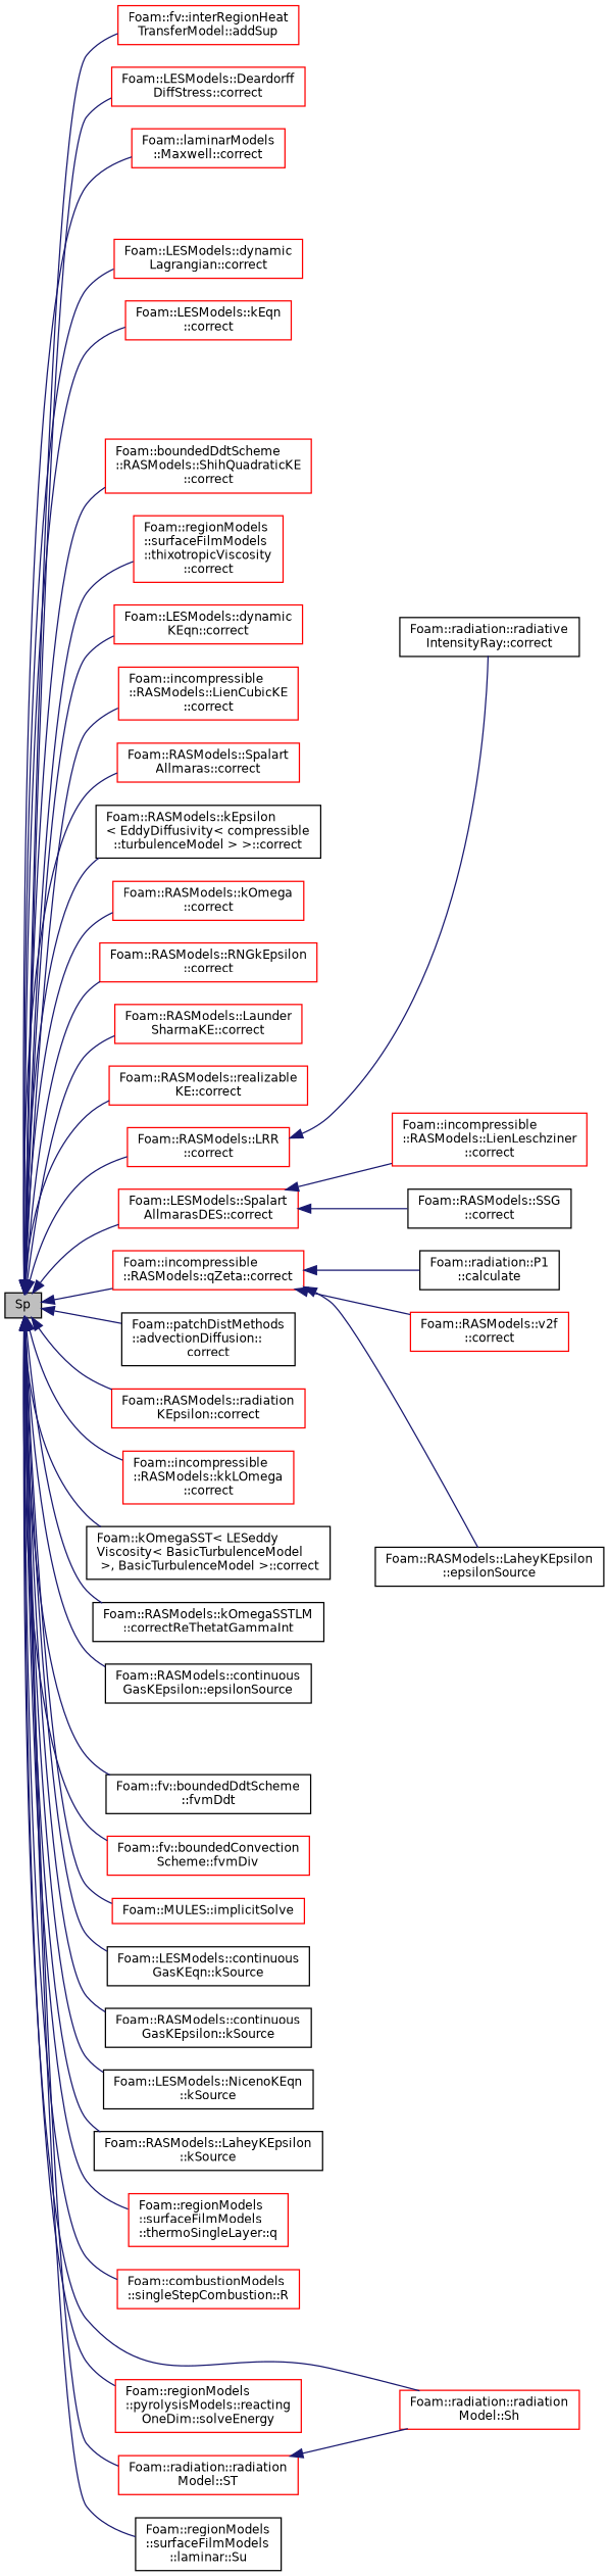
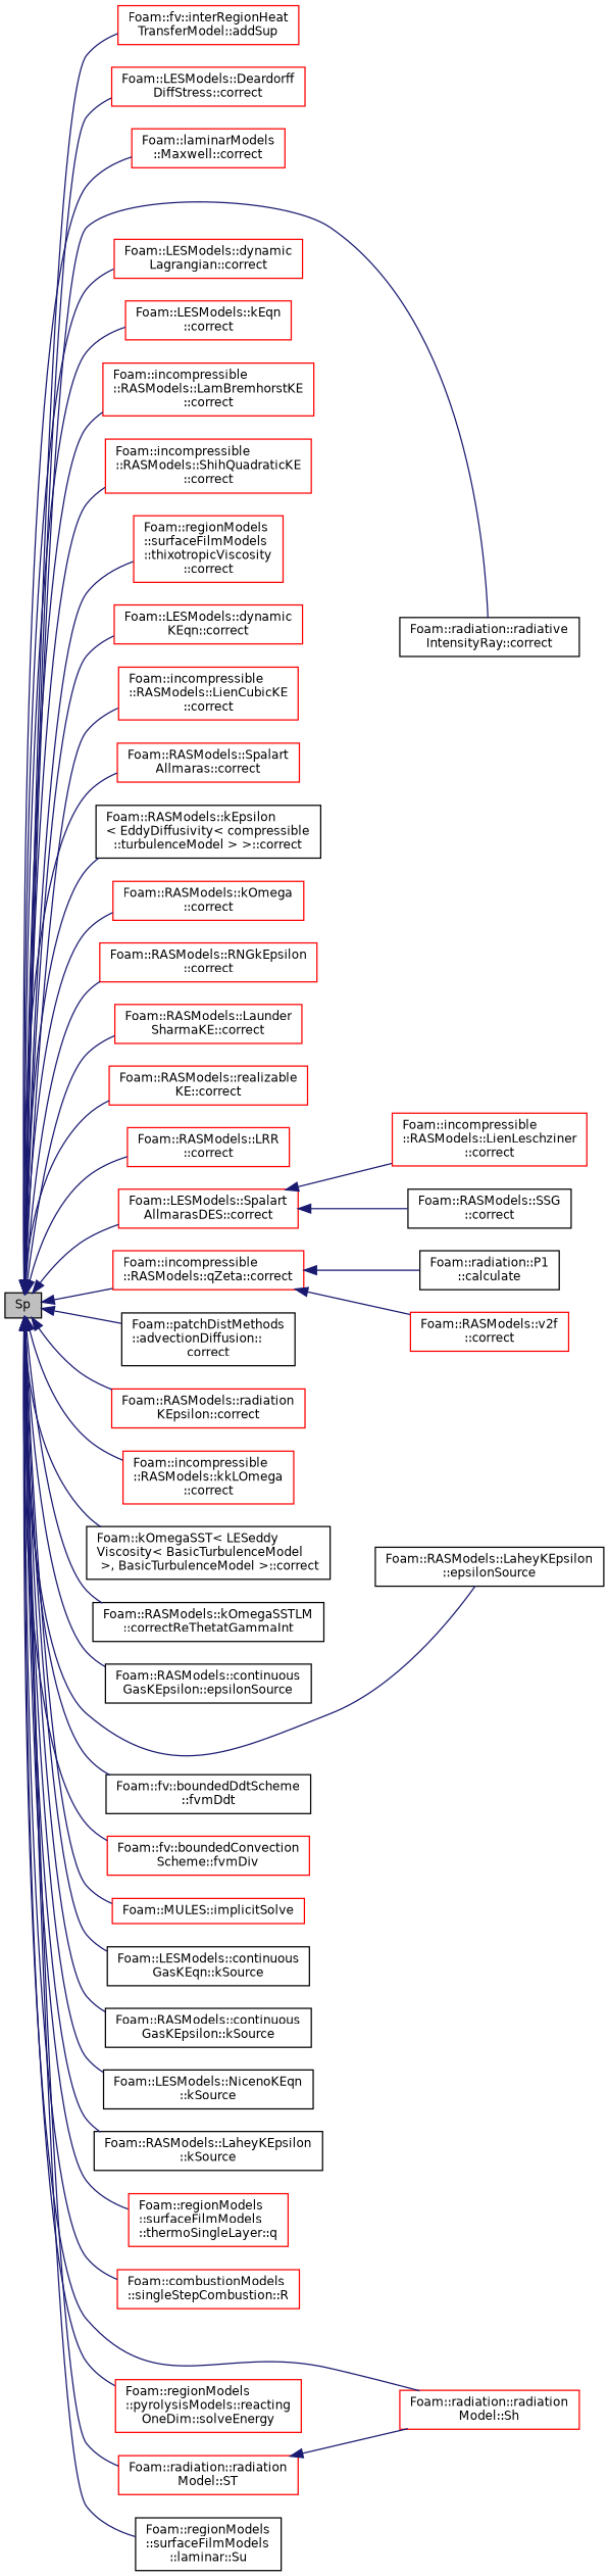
  digraph {
    rankdir=LR
    node [color=red fontname=Helvetica fontsize=10 shape=record]
    edge [color=midnightblue dir=back fontname=Helvetica fontsize=10 labelfontname=Helvetica labelfontsize=10 style=solid]
    n1 [color=black fillcolor=grey75 fontcolor=black height=0.2 label=Sp style=filled width=0.4]
    n2 [height=0.2 label="Foam::fv::interRegionHeat\lTransferModel::addSup" width=0.4]
    n3 [height=0.2 label="Foam::LESModels::Deardorff\lDiffStress::correct" width=0.4]
    n4 [height=0.2 label="Foam::laminarModels\l::Maxwell::correct" width=0.4]
    n5 [color=black height=0.2 label="Foam::radiation::radiative\lIntensityRay::correct" width=0.4]
    n6 [height=0.2 label="Foam::LESModels::dynamic\lLagrangian::correct" width=0.4]
    n7 [height=0.2 label="Foam::LESModels::kEqn\l::correct" width=0.4]
-   n9 [height=0.2 label="Foam::boundedDdtScheme\l::RASModels::ShihQuadraticKE\l::correct" width=0.4]
+   n8 [height=0.2 label="Foam::incompressible\l::RASModels::LamBremhorstKE\l::correct" width=0.4]
+   n9 [height=0.2 label="Foam::incompressible\l::RASModels::ShihQuadraticKE\l::correct" width=0.4]
    n10 [height=0.2 label="Foam::regionModels\l::surfaceFilmModels\l::thixotropicViscosity\l::correct" width=0.4]
    n11 [height=0.2 label="Foam::LESModels::dynamic\lKEqn::correct" width=0.4]
    n12 [height=0.2 label="Foam::incompressible\l::RASModels::LienCubicKE\l::correct" width=0.4]
    n13 [height=0.2 label="Foam::RASModels::Spalart\lAllmaras::correct" width=0.4]
    n14 [color=black height=0.2 label="Foam::RASModels::kEpsilon\l\< EddyDiffusivity\< compressible\l::turbulenceModel \> \>::correct" width=0.4]
    n15 [height=0.2 label="Foam::RASModels::kOmega\l::correct" width=0.4]
    n16 [height=0.2 label="Foam::RASModels::RNGkEpsilon\l::correct" width=0.4]
    n17 [height=0.2 label="Foam::RASModels::Launder\lSharmaKE::correct" width=0.4]
    n18 [height=0.2 label="Foam::RASModels::realizable\lKE::correct" width=0.4]
    n19 [height=0.2 label="Foam::LESModels::Spalart\lAllmarasDES::correct" width=0.4]
    n20 [height=0.2 label="Foam::RASModels::LRR\l::correct" width=0.4]
    n21 [height=0.2 label="Foam::incompressible\l::RASModels::qZeta::correct" width=0.4]
    n22 [color=black height=0.2 label="Foam::patchDistMethods\l::advectionDiffusion::\lcorrect" width=0.4]
    n23 [height=0.2 label="Foam::RASModels::radiation\lKEpsilon::correct" width=0.4]
    n24 [height=0.2 label="Foam::incompressible\l::RASModels::kkLOmega\l::correct" width=0.4]
    n25 [color=black height=0.2 label="Foam::kOmegaSST\< LESeddy\lViscosity\< BasicTurbulenceModel\l \>, BasicTurbulenceModel \>::correct" width=0.4]
    n26 [color=black height=0.2 label="Foam::RASModels::kOmegaSSTLM\l::correctReThetatGammaInt" width=0.4]
    n27 [color=black height=0.2 label="Foam::RASModels::continuous\lGasKEpsilon::epsilonSource" width=0.4]
    n28 [color=black height=0.2 label="Foam::RASModels::LaheyKEpsilon\l::epsilonSource" width=0.4]
    n29 [color=black height=0.2 label="Foam::fv::boundedDdtScheme\l::fvmDdt" width=0.4]
    n30 [height=0.2 label="Foam::fv::boundedConvection\lScheme::fvmDiv" width=0.4]
    n31 [height=0.2 label="Foam::MULES::implicitSolve" width=0.4]
    n32 [color=black height=0.2 label="Foam::LESModels::continuous\lGasKEqn::kSource" width=0.4]
    n33 [color=black height=0.2 label="Foam::RASModels::continuous\lGasKEpsilon::kSource" width=0.4]
    n34 [color=black height=0.2 label="Foam::LESModels::NicenoKEqn\l::kSource" width=0.4]
    n35 [color=black height=0.2 label="Foam::RASModels::LaheyKEpsilon\l::kSource" width=0.4]
    n36 [height=0.2 label="Foam::regionModels\l::surfaceFilmModels\l::thermoSingleLayer::q" width=0.4]
    n37 [height=0.2 label="Foam::combustionModels\l::singleStepCombustion::R" width=0.4]
    n38 [height=0.2 label="Foam::radiation::radiation\lModel::Sh" width=0.4]
    n39 [height=0.2 label="Foam::regionModels\l::pyrolysisModels::reacting\lOneDim::solveEnergy" width=0.4]
    n40 [height=0.2 label="Foam::radiation::radiation\lModel::ST" width=0.4]
    n41 [color=black height=0.2 label="Foam::regionModels\l::surfaceFilmModels\l::laminar::Su" width=0.4]
    n42 [color=black height=0.2 label="Foam::radiation::P1\l::calculate" width=0.4]
    n43 [height=0.2 label="Foam::incompressible\l::RASModels::LienLeschziner\l::correct" width=0.4]
    n44 [color=black height=0.2 label="Foam::RASModels::SSG\l::correct" width=0.4]
    n45 [height=0.2 label="Foam::RASModels::v2f\l::correct" width=0.4]
    n1 -> n2
    n1 -> n3
    n1 -> n4
-   n20 -> n5
+   n1 -> n5
    n1 -> n6
    n1 -> n7
+   n1 -> n8
    n1 -> n9
    n1 -> n10
    n1 -> n11
    n1 -> n12
    n1 -> n13
    n1 -> n14
    n1 -> n15
    n1 -> n16
    n1 -> n17
    n1 -> n18
    n1 -> n19
    n1 -> n20
    n1 -> n21
    n1 -> n22
    n1 -> n23
    n1 -> n24
    n1 -> n25
    n1 -> n26
    n1 -> n27
-   n21 -> n28
+   n1 -> n28
    n1 -> n29
    n1 -> n30
    n1 -> n31
    n1 -> n32
    n1 -> n33
    n1 -> n34
    n1 -> n35
    n1 -> n36
    n1 -> n37
    n1 -> n38
    n1 -> n39
    n1 -> n40
    n1 -> n41
    n19 -> n43
    n19 -> n44
    n21 -> n42
    n21 -> n45
    n40 -> n38
  }
